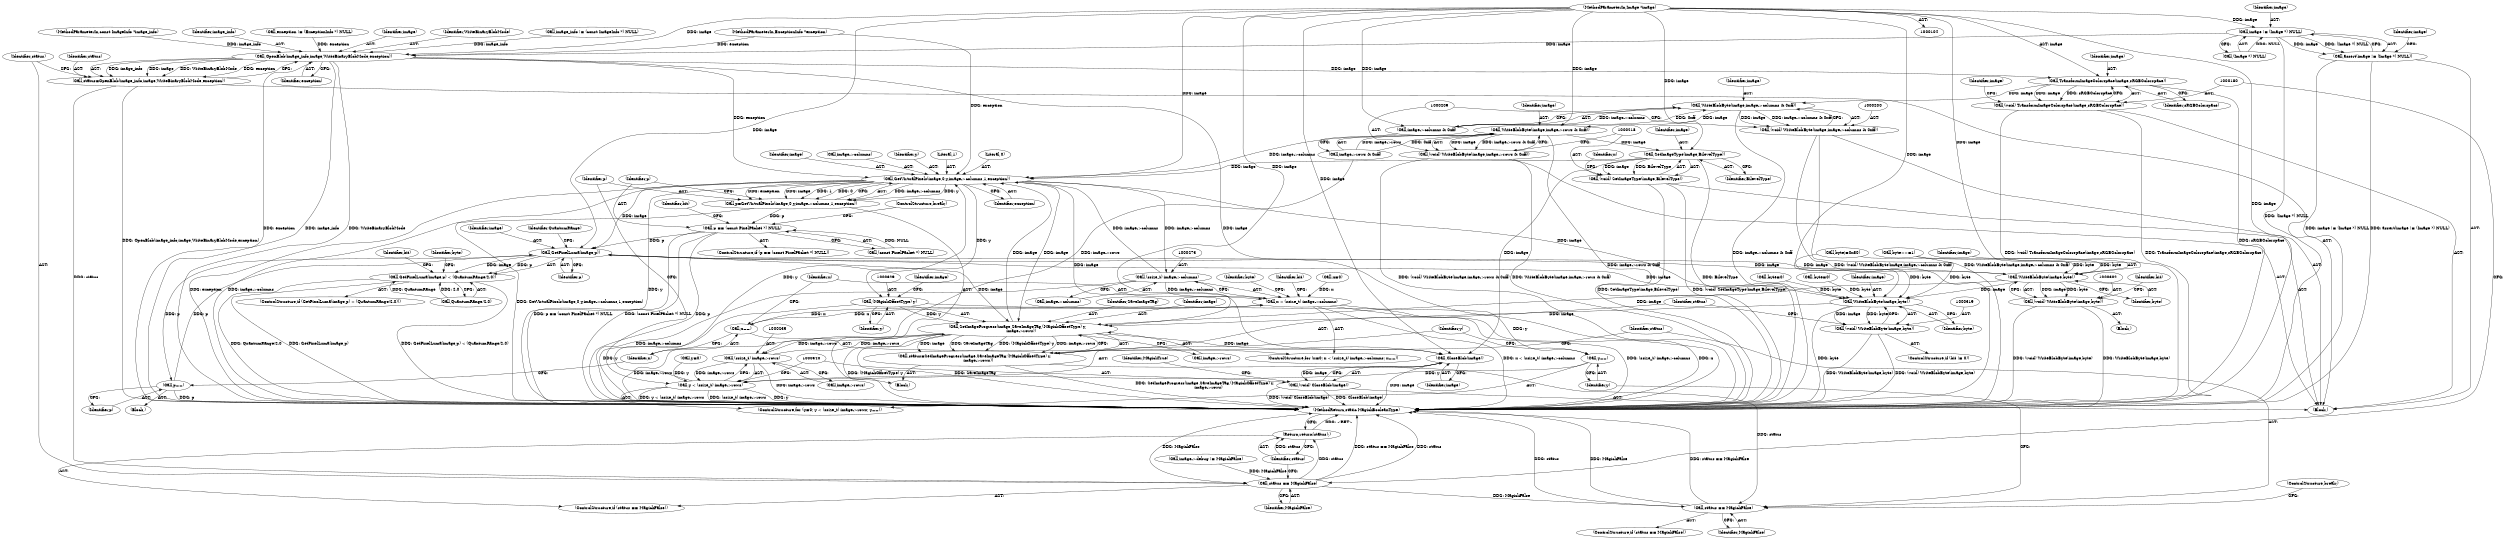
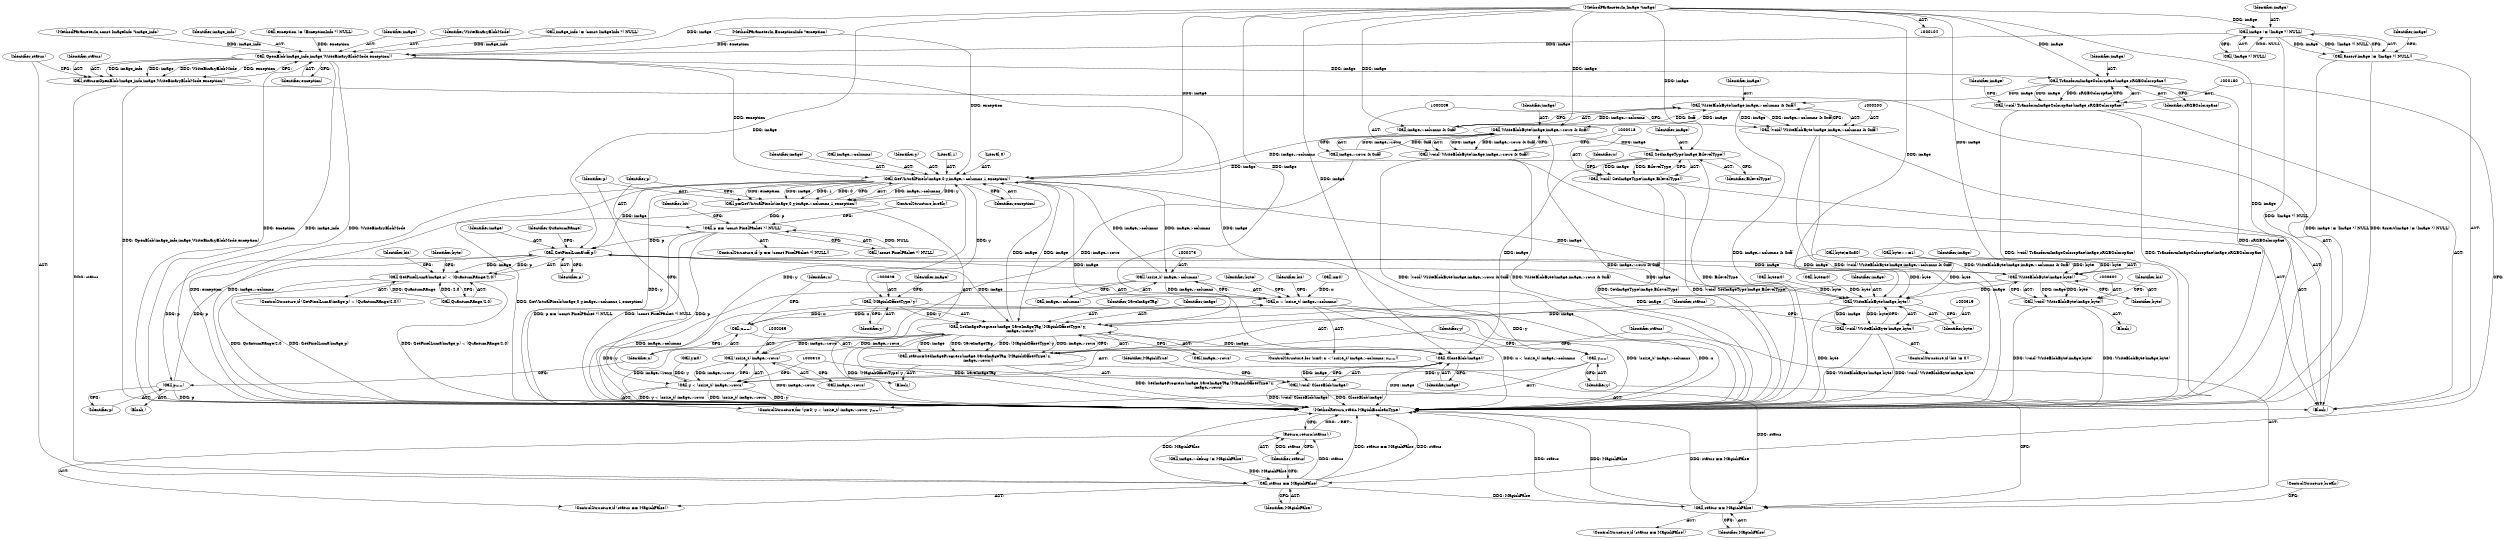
  digraph {
    n1 [label="(MethodParameterIn,Image *image)"]
    n2 [label="(Call,image != (Image *) NULL)"]
    n3 [label="(Call,OpenBlob(image_info,image,WriteBinaryBlobMode,exception))"]
    n4 [label="(Call,TransformImageColorspace(image,sRGBColorspace))"]
    n5 [label="(Call,WriteBlobByte(image,image->rows & 0xff))"]
    n6 [label="(Call,SetImageType(image,BilevelType))"]
    n7 [label="(Call,GetVirtualPixels(image,0,y,image->columns,1,exception))"]
-   n8 [label="(Call,GetPixelLuma(image,p))"]
+   n8 [label="(Call,GetPixelLuma(xff,p))"]
    n9 [label="(Call,WriteBlobByte(image,byte))"]
    n10 [label="(Call,WriteBlobByte(image,byte))"]
    n11 [label="(Call,SetImageProgress(image,SaveImageTag,(MagickOffsetType) y,\n      image->rows))"]
    n12 [label="(Call,CloseBlob(image))"]
    n13 [label="(MethodReturn,static MagickBooleanType)"]
    1000104
    n15 [label="(Call,image->columns & 0xff)"]
    n16 [label="(Call,assert(image != (Image *) NULL))"]
    n17 [label="(Call,(Image *) NULL)"]
    n18 [label="(Call,status=OpenBlob(image_info,image,WriteBinaryBlobMode,exception))"]
    n19 [label="(Identifier,exception)"]
    n20 [label="(Call,WriteBlobByte(image,image->columns & 0xff))"]
    n21 [label="(Call,(void) TransformImageColorspace(image,sRGBColorspace))"]
    n22 [label="(Identifier,sRGBColorspace)"]
    n23 [label="(Call,(void) WriteBlobByte(image,image->columns & 0xff))"]
    n24 [label="(Call,(void) WriteBlobByte(image,image->rows & 0xff))"]
    n25 [label="(Call,image->rows & 0xff)"]
    n26 [label="(Call,(void) SetImageType(image,BilevelType))"]
    n27 [label="(Identifier,BilevelType)"]
    n28 [label="(Call,p=GetVirtualPixels(image,0,y,image->columns,1,exception))"]
    n29 [label="(Call,(ssize_t) image->columns)"]
    n30 [label="(Call,(MagickOffsetType) y)"]
    n31 [label="(Identifier,exception)"]
    n32 [label="(Call,GetPixelLuma(image,p) < (QuantumRange/2.0))"]
    n33 [label="(Call,p++)"]
    n34 [label="(Identifier,p)"]
    n35 [label="(Call,(void) WriteBlobByte(image,byte))"]
    n36 [label="(Identifier,byte)"]
    n37 [label="(Call,(void) WriteBlobByte(image,byte))"]
    n38 [label="(Identifier,byte)"]
    n39 [label="(Call,(ssize_t) image->rows)"]
    n40 [label="(Call,status=SetImageProgress(image,SaveImageTag,(MagickOffsetType) y,\n      image->rows))"]
    n41 [label="(Call,image->rows)"]
    n42 [label="(Call,(void) CloseBlob(image))"]
    n43 [label="(Identifier,image)"]
    n44 [label="(Return,return(status);)"]
    n45 [label="(Block,)"]
    n46 [label="(Call,status == MagickFalse)"]
    n47 [label="(Call,status == MagickFalse)"]
    n48 [label="(ControlStructure,if (status == MagickFalse))"]
    n49 [label="(Identifier,MagickFalse)"]
    n50 [label="(Identifier,status)"]
    n51 [label="(ControlStructure,if (status == MagickFalse))"]
    n52 [label="(Identifier,MagickFalse)"]
    n53 [label="(Call,p == (const PixelPacket *) NULL)"]
    n54 [label="(Block,)"]
    n55 [label="(Call,x < (ssize_t) image->columns)"]
    n56 [label="(Call,image->columns)"]
    n57 [label="(Call,y++)"]
    n58 [label="(Identifier,y)"]
    n59 [label="(ControlStructure,if (p == (const PixelPacket *) NULL))"]
    n60 [label="(Call,(const PixelPacket *) NULL)"]
    n61 [label="(ControlStructure,if (GetPixelLuma(image,p) < (QuantumRange/2.0)))"]
    n62 [label="(Call,QuantumRange/2.0)"]
    n63 [label="(Block,)"]
    n64 [label="(Identifier,p)"]
    n65 [label="(Block,)"]
    n66 [label="(ControlStructure,if (bit != 0))"]
    n67 [label="(Call,y < (ssize_t) image->rows)"]
    n68 [label="(Call,image->rows)"]
    n69 [label="(ControlStructure,for (y=0; y < (ssize_t) image->rows; y++))"]
    n70 [label="(Call,x++)"]
    n71 [label="(ControlStructure,for (x=0; x < (ssize_t) image->columns; x++))"]
    n72 [label="(Identifier,x)"]
    n73 [label="(Identifier,y)"]
    n74 [label="(Identifier,image)"]
    n75 [label="(Identifier,y)"]
    n76 [label="(Identifier,image)"]
    n77 [label="(Identifier,status)"]
    n78 [label="(Identifier,image)"]
    n79 [label="(Literal,0)"]
    n80 [label="(Identifier,bit)"]
    n81 [label="(Call,image_info != (const ImageInfo *) NULL)"]
    n82 [label="(Identifier,status)"]
    n83 [label="(Identifier,status)"]
    n84 [label="(Identifier,image)"]
    n85 [label="(Call,image->debug != MagickFalse)"]
    n86 [label="(Identifier,bit)"]
    n87 [label="(MethodParameterIn,const ImageInfo *image_info)"]
    n88 [label="(Identifier,SaveImageTag)"]
    n89 [label="(Call,y=0)"]
    n90 [label="(ControlStructure,break;)"]
    n91 [label="(MethodParameterIn,ExceptionInfo *exception)"]
    n92 [label="(Identifier,image)"]
    n93 [label="(Identifier,image)"]
    n94 [label="(Identifier,image_info)"]
    n95 [label="(Call,byte=0)"]
    n96 [label="(Call,x=0)"]
    n97 [label="(Call,byte|=0x80)"]
    n98 [label="(Call,byte=0)"]
    n99 [label="(Call,exception != (ExceptionInfo *) NULL)"]
    n100 [label="(Identifier,byte)"]
    n101 [label="(Identifier,image)"]
    n102 [label="(Identifier,MagickTrue)"]
    n103 [label="(Call,image->columns)"]
    n104 [label="(Identifier,image)"]
    n105 [label="(Identifier,x)"]
    n106 [label="(Identifier,x)"]
    n107 [label="(Identifier,image)"]
    n108 [label="(Identifier,p)"]
    n109 [label="(ControlStructure,break;)"]
    n110 [label="(Identifier,QuantumRange)"]
    n111 [label="(Call,byte>>=1)"]
    n112 [label="(Identifier,image)"]
    n113 [label="(Identifier,image)"]
    n114 [label="(Identifier,bit)"]
    n115 [label="(Identifier,y)"]
    n116 [label="(Identifier,image)"]
    n117 [label="(Literal,1)"]
    n118 [label="(Identifier,WriteBinaryBlobMode)"]
    n119 [label="(Identifier,byte)"]
    n120 [label="(Identifier,p)"]
    n121 [label="(Identifier,bit)"]
    n122 [label="(Identifier,image)"]
    n123 [label="(Identifier,status)"]
    n124 [label="(Identifier,image)"]
    1000180
    1000200
    1000209
    1000218
    1000302
    1000319
    1000235
    1000340
    1000273
    1000329
    n1 -> n2 [label="DDG: image"]
    n1 -> n3 [label="DDG: image"]
-   n1 -> n4 [label="AST: image"]
+   n1 -> n4 [label="DDG: image"]
    n1 -> n5 [label="DDG: image"]
    n1 -> n6 [label="DDG: image"]
    n1 -> n7 [label="DDG: image"]
    n1 -> n8 [label="DDG: image"]
    n1 -> n9 [label="DDG: image"]
    n1 -> n10 [label="DDG: image"]
    n1 -> n11 [label="DDG: image"]
    n1 -> n12 [label="DDG: image"]
    n1 -> n13 [label="DDG: image"]
    n1 -> 1000104 [label="AST: "]
    n1 -> n15 [label="DDG: image"]
    n2 -> n3 [label="DDG: image"]
    n2 -> n13 [label="DDG: (Image *) NULL"]
    n2 -> n16 [label="AST: "]
    n2 -> n16 [label="DDG: image"]
    n2 -> n16 [label="DDG: (Image *) NULL"]
    n2 -> n17 [label="CFG: "]
    n3 -> n4 [label="DDG: image"]
    n3 -> n7 [label="DDG: exception"]
    n3 -> n13 [label="DDG: exception"]
    n3 -> n13 [label="DDG: image_info"]
    n3 -> n13 [label="DDG: WriteBinaryBlobMode"]
    n3 -> n13 [label="DDG: image"]
    n3 -> n18 [label="AST: "]
    n3 -> n18 [label="DDG: image_info"]
    n3 -> n18 [label="DDG: image"]
    n3 -> n18 [label="DDG: WriteBinaryBlobMode"]
    n3 -> n18 [label="DDG: exception"]
    n3 -> n19 [label="CFG: "]
    n4 -> n13 [label="DDG: sRGBColorspace"]
    n4 -> n20 [label="DDG: image"]
    n4 -> n21 [label="AST: "]
    n4 -> n21 [label="DDG: image"]
    n4 -> n21 [label="DDG: sRGBColorspace"]
    n4 -> n22 [label="CFG: "]
    n5 -> n6 [label="DDG: image"]
    n5 -> n13 [label="DDG: image->rows & 0xff"]
    n5 -> n24 [label="AST: "]
    n5 -> n24 [label="DDG: image"]
    n5 -> n24 [label="DDG: image->rows & 0xff"]
    n5 -> n25 [label="CFG: "]
    n6 -> n7 [label="DDG: image"]
    n6 -> n12 [label="DDG: image"]
    n6 -> n13 [label="DDG: BilevelType"]
    n6 -> n26 [label="AST: "]
    n6 -> n26 [label="DDG: image"]
    n6 -> n26 [label="DDG: BilevelType"]
    n6 -> n27 [label="CFG: "]
    n7 -> n8 [label="DDG: image"]
    n7 -> n10 [label="DDG: image"]
    n7 -> n11 [label="DDG: image"]
    n7 -> n12 [label="DDG: image"]
    n7 -> n13 [label="DDG: image->columns"]
    n7 -> n13 [label="DDG: exception"]
    n7 -> n13 [label="DDG: y"]
    n7 -> n28 [label="AST: "]
    n7 -> n28 [label="DDG: image->columns"]
    n7 -> n28 [label="DDG: y"]
    n7 -> n28 [label="DDG: exception"]
    n7 -> n28 [label="DDG: image"]
    n7 -> n28 [label="DDG: 1"]
    n7 -> n28 [label="DDG: 0"]
    n7 -> n29 [label="DDG: image->columns"]
    n7 -> n30 [label="DDG: y"]
    n7 -> n31 [label="CFG: "]
    n8 -> n9 [label="DDG: image"]
    n8 -> n10 [label="DDG: image"]
    n8 -> n11 [label="DDG: image"]
    n8 -> n32 [label="AST: "]
    n8 -> n32 [label="DDG: image"]
    n8 -> n32 [label="DDG: p"]
    n8 -> n33 [label="DDG: p"]
    n8 -> n34 [label="CFG: "]
    n9 -> n8 [label="DDG: image"]
    n9 -> n10 [label="DDG: image"]
    n9 -> n11 [label="DDG: image"]
    n9 -> n35 [label="AST: "]
    n9 -> n35 [label="DDG: image"]
    n9 -> n35 [label="DDG: byte"]
    n9 -> n36 [label="CFG: "]
    n10 -> n11 [label="DDG: image"]
    n10 -> n13 [label="DDG: byte"]
    n10 -> n37 [label="AST: "]
    n10 -> n37 [label="DDG: image"]
    n10 -> n37 [label="DDG: byte"]
    n10 -> n38 [label="CFG: "]
    n11 -> n7 [label="DDG: image"]
    n11 -> n12 [label="DDG: image"]
    n11 -> n13 [label="DDG: image->rows"]
    n11 -> n13 [label="DDG: (MagickOffsetType) y"]
    n11 -> n13 [label="DDG: SaveImageTag"]
    n11 -> n39 [label="DDG: image->rows"]
    n11 -> n40 [label="AST: "]
    n11 -> n40 [label="DDG: image"]
    n11 -> n40 [label="DDG: SaveImageTag"]
    n11 -> n40 [label="DDG: (MagickOffsetType) y"]
    n11 -> n40 [label="DDG: image->rows"]
    n11 -> n41 [label="CFG: "]
    n12 -> n13 [label="DDG: image"]
    n12 -> n42 [label="AST: "]
    n12 -> n42 [label="DDG: image"]
    n12 -> n43 [label="CFG: "]
    n13 -> n44 [label="CFG: "]
    n15 -> n7 [label="DDG: image->columns"]
    n15 -> n20 [label="AST: "]
    n15 -> n20 [label="DDG: image->columns"]
    n15 -> n20 [label="DDG: 0xff"]
    n16 -> n2 [label="CFG: "]
    n16 -> n13 [label="DDG: assert(image != (Image *) NULL)"]
    n16 -> n13 [label="DDG: image != (Image *) NULL"]
    n16 -> n45 [label="AST: "]
    n17 -> n2 [label="AST: "]
    n17 -> n2 [label="DDG: NULL"]
    n18 -> n3 [label="CFG: "]
    n18 -> n13 [label="DDG: OpenBlob(image_info,image,WriteBinaryBlobMode,exception)"]
    n18 -> n45 [label="AST: "]
    n18 -> n46 [label="DDG: status"]
    n19 -> n3 [label="AST: "]
    n20 -> n5 [label="DDG: image"]
    n20 -> n13 [label="DDG: image->columns & 0xff"]
    n20 -> n15 [label="CFG: "]
    n20 -> n23 [label="AST: "]
    n20 -> n23 [label="DDG: image"]
    n20 -> n23 [label="DDG: image->columns & 0xff"]
    n21 -> n4 [label="CFG: "]
    n21 -> n13 [label="DDG: (void) TransformImageColorspace(image,sRGBColorspace)"]
    n21 -> n13 [label="DDG: TransformImageColorspace(image,sRGBColorspace)"]
    n21 -> n45 [label="AST: "]
    n22 -> n4 [label="AST: "]
    n23 -> n13 [label="DDG: WriteBlobByte(image,image->columns & 0xff)"]
    n23 -> n13 [label="DDG: (void) WriteBlobByte(image,image->columns & 0xff)"]
    n23 -> n20 [label="CFG: "]
    n23 -> n45 [label="AST: "]
    n24 -> n5 [label="CFG: "]
    n24 -> n13 [label="DDG: WriteBlobByte(image,image->rows & 0xff)"]
    n24 -> n13 [label="DDG: (void) WriteBlobByte(image,image->rows & 0xff)"]
    n24 -> n45 [label="AST: "]
    n25 -> n5 [label="AST: "]
    n25 -> n5 [label="DDG: image->rows"]
    n25 -> n5 [label="DDG: 0xff"]
    n25 -> n39 [label="DDG: image->rows"]
-   n26 -> n6 [label="AST: "]
+   n26 -> n6 [label="CFG: "]
    n26 -> n13 [label="DDG: SetImageType(image,BilevelType)"]
    n26 -> n13 [label="DDG: (void) SetImageType(image,BilevelType)"]
    n26 -> n45 [label="AST: "]
    n27 -> n6 [label="AST: "]
    n28 -> n7 [label="CFG: "]
    n28 -> n13 [label="DDG: GetVirtualPixels(image,0,y,image->columns,1,exception)"]
    n28 -> n53 [label="DDG: p"]
    n28 -> n54 [label="AST: "]
    n29 -> n7 [label="DDG: image->columns"]
    n29 -> n13 [label="DDG: image->columns"]
    n29 -> n55 [label="AST: "]
    n29 -> n55 [label="DDG: image->columns"]
    n29 -> n56 [label="CFG: "]
    n30 -> n11 [label="AST: "]
    n30 -> n11 [label="DDG: y"]
    n30 -> n13 [label="DDG: y"]
    n30 -> n57 [label="DDG: y"]
    n30 -> n58 [label="CFG: "]
    n31 -> n7 [label="AST: "]
    n32 -> n13 [label="DDG: GetPixelLuma(image,p)"]
    n32 -> n13 [label="DDG: GetPixelLuma(image,p) < (QuantumRange/2.0)"]
    n32 -> n13 [label="DDG: QuantumRange/2.0"]
    n32 -> n61 [label="AST: "]
    n32 -> n62 [label="CFG: "]
    n33 -> n8 [label="DDG: p"]
    n33 -> n13 [label="DDG: p"]
    n33 -> n63 [label="AST: "]
    n33 -> n64 [label="CFG: "]
    n34 -> n8 [label="AST: "]
    n35 -> n9 [label="CFG: "]
    n35 -> n13 [label="DDG: WriteBlobByte(image,byte)"]
    n35 -> n13 [label="DDG: (void) WriteBlobByte(image,byte)"]
    n35 -> n65 [label="AST: "]
    n36 -> n9 [label="AST: "]
    n37 -> n10 [label="CFG: "]
    n37 -> n13 [label="DDG: (void) WriteBlobByte(image,byte)"]
    n37 -> n13 [label="DDG: WriteBlobByte(image,byte)"]
    n37 -> n66 [label="AST: "]
    n38 -> n10 [label="AST: "]
    n39 -> n11 [label="DDG: image->rows"]
    n39 -> n13 [label="DDG: image->rows"]
    n39 -> n67 [label="AST: "]
    n39 -> n67 [label="DDG: image->rows"]
    n39 -> n68 [label="CFG: "]
    n40 -> n11 [label="CFG: "]
    n40 -> n13 [label="DDG: SetImageProgress(image,SaveImageTag,(MagickOffsetType) y,\n      image->rows)"]
    n40 -> n47 [label="DDG: status"]
    n40 -> n54 [label="AST: "]
    n41 -> n11 [label="AST: "]
    n42 -> n12 [label="CFG: "]
    n42 -> n13 [label="DDG: (void) CloseBlob(image)"]
    n42 -> n13 [label="DDG: CloseBlob(image)"]
    n42 -> n45 [label="AST: "]
    n43 -> n12 [label="AST: "]
    n44 -> n13 [label="DDG: <RET>"]
    n44 -> n48 [label="AST: "]
    n44 -> n50 [label="CFG: "]
    n46 -> n13 [label="DDG: MagickFalse"]
    n46 -> n13 [label="DDG: status == MagickFalse"]
    n46 -> n13 [label="DDG: status"]
    n46 -> n44 [label="DDG: status"]
    n46 -> n47 [label="DDG: MagickFalse"]
    n46 -> n48 [label="AST: "]
    n46 -> n49 [label="CFG: "]
    n47 -> n13 [label="DDG: status"]
    n47 -> n13 [label="DDG: MagickFalse"]
    n47 -> n13 [label="DDG: status == MagickFalse"]
    n47 -> n51 [label="AST: "]
    n47 -> n52 [label="CFG: "]
    n49 -> n46 [label="AST: "]
    n50 -> n44 [label="AST: "]
    n50 -> n44 [label="DDG: status"]
    n50 -> n46 [label="CFG: "]
    n52 -> n47 [label="AST: "]
    n53 -> n8 [label="DDG: p"]
    n53 -> n13 [label="DDG: p"]
    n53 -> n13 [label="DDG: p == (const PixelPacket *) NULL"]
    n53 -> n13 [label="DDG: (const PixelPacket *) NULL"]
    n53 -> n59 [label="AST: "]
    n53 -> n60 [label="CFG: "]
    n55 -> n13 [label="DDG: x < (ssize_t) image->columns"]
    n55 -> n13 [label="DDG: (ssize_t) image->columns"]
    n55 -> n13 [label="DDG: x"]
    n55 -> n29 [label="CFG: "]
    n55 -> n70 [label="DDG: x"]
    n55 -> n71 [label="AST: "]
    n56 -> n29 [label="AST: "]
    n57 -> n67 [label="DDG: y"]
    n57 -> n69 [label="AST: "]
    n57 -> n73 [label="CFG: "]
    n58 -> n30 [label="AST: "]
    n60 -> n53 [label="AST: "]
    n60 -> n53 [label="DDG: NULL"]
    n62 -> n32 [label="AST: "]
    n62 -> n32 [label="DDG: QuantumRange"]
    n62 -> n32 [label="DDG: 2.0"]
    n64 -> n33 [label="AST: "]
    n67 -> n7 [label="DDG: y"]
    n67 -> n13 [label="DDG: y"]
    n67 -> n13 [label="DDG: y < (ssize_t) image->rows"]
    n67 -> n13 [label="DDG: (ssize_t) image->rows"]
    n67 -> n39 [label="CFG: "]
    n67 -> n69 [label="AST: "]
    n68 -> n39 [label="AST: "]
    n70 -> n55 [label="DDG: x"]
    n70 -> n71 [label="AST: "]
    n70 -> n72 [label="CFG: "]
    n72 -> n33 [label="CFG: "]
    n72 -> n70 [label="AST: "]
    n73 -> n47 [label="CFG: "]
    n73 -> n57 [label="AST: "]
    n74 -> n2 [label="AST: "]
    n75 -> n57 [label="CFG: "]
    n75 -> n67 [label="AST: "]
    n76 -> n30 [label="CFG: "]
    n77 -> n18 [label="CFG: "]
    n77 -> n46 [label="AST: "]
    n78 -> n21 [label="CFG: "]
    n79 -> n7 [label="AST: "]
    n80 -> n55 [label="CFG: "]
    n81 -> n3 [label="DDG: image_info"]
    n82 -> n40 [label="CFG: "]
    n82 -> n47 [label="AST: "]
    n83 -> n37 [label="CFG: "]
    n83 -> n40 [label="AST: "]
    n84 -> n8 [label="AST: "]
    n85 -> n46 [label="DDG: MagickFalse"]
    n86 -> n53 [label="CFG: "]
    n87 -> n3 [label="DDG: image_info"]
    n88 -> n11 [label="AST: "]
    n89 -> n67 [label="DDG: y"]
    n90 -> n53 [label="CFG: "]
    n91 -> n3 [label="DDG: exception"]
    n91 -> n7 [label="DDG: exception"]
    n92 -> n7 [label="AST: "]
    n93 -> n11 [label="AST: "]
    n94 -> n3 [label="AST: "]
    n95 -> n10 [label="DDG: byte"]
    n96 -> n55 [label="DDG: x"]
    n97 -> n9 [label="DDG: byte"]
    n97 -> n10 [label="DDG: byte"]
    n98 -> n10 [label="DDG: byte"]
    n99 -> n3 [label="DDG: exception"]
    n100 -> n32 [label="CFG: "]
    n101 -> n5 [label="AST: "]
    n102 -> n42 [label="CFG: "]
    n103 -> n7 [label="AST: "]
    n104 -> n3 [label="AST: "]
    n105 -> n55 [label="AST: "]
    n105 -> n70 [label="CFG: "]
    n106 -> n26 [label="CFG: "]
    n107 -> n9 [label="AST: "]
    n108 -> n28 [label="CFG: "]
    n108 -> n53 [label="AST: "]
    n109 -> n47 [label="CFG: "]
    n110 -> n8 [label="CFG: "]
    n111 -> n9 [label="DDG: byte"]
    n111 -> n10 [label="DDG: byte"]
    n112 -> n10 [label="AST: "]
    n113 -> n6 [label="AST: "]
    n114 -> n32 [label="CFG: "]
    n115 -> n7 [label="AST: "]
    n116 -> n4 [label="AST: "]
    n117 -> n7 [label="AST: "]
    n118 -> n3 [label="AST: "]
    n119 -> n55 [label="CFG: "]
    n120 -> n28 [label="AST: "]
    n120 -> n67 [label="CFG: "]
    n121 -> n35 [label="CFG: "]
    n122 -> n20 [label="AST: "]
    n123 -> n18 [label="AST: "]
    n124 -> n16 [label="CFG: "]
    1000180 -> n21 [label="AST: "]
    1000180 -> n46 [label="CFG: "]
    1000200 -> n23 [label="AST: "]
    1000209 -> n23 [label="CFG: "]
    1000209 -> n24 [label="AST: "]
    1000218 -> n24 [label="CFG: "]
    1000218 -> n26 [label="AST: "]
    1000302 -> n35 [label="AST: "]
    1000319 -> n37 [label="AST: "]
    1000235 -> n39 [label="AST: "]
    1000340 -> n42 [label="AST: "]
    1000340 -> n67 [label="CFG: "]
    1000273 -> n29 [label="AST: "]
    1000329 -> n30 [label="AST: "]
  }
